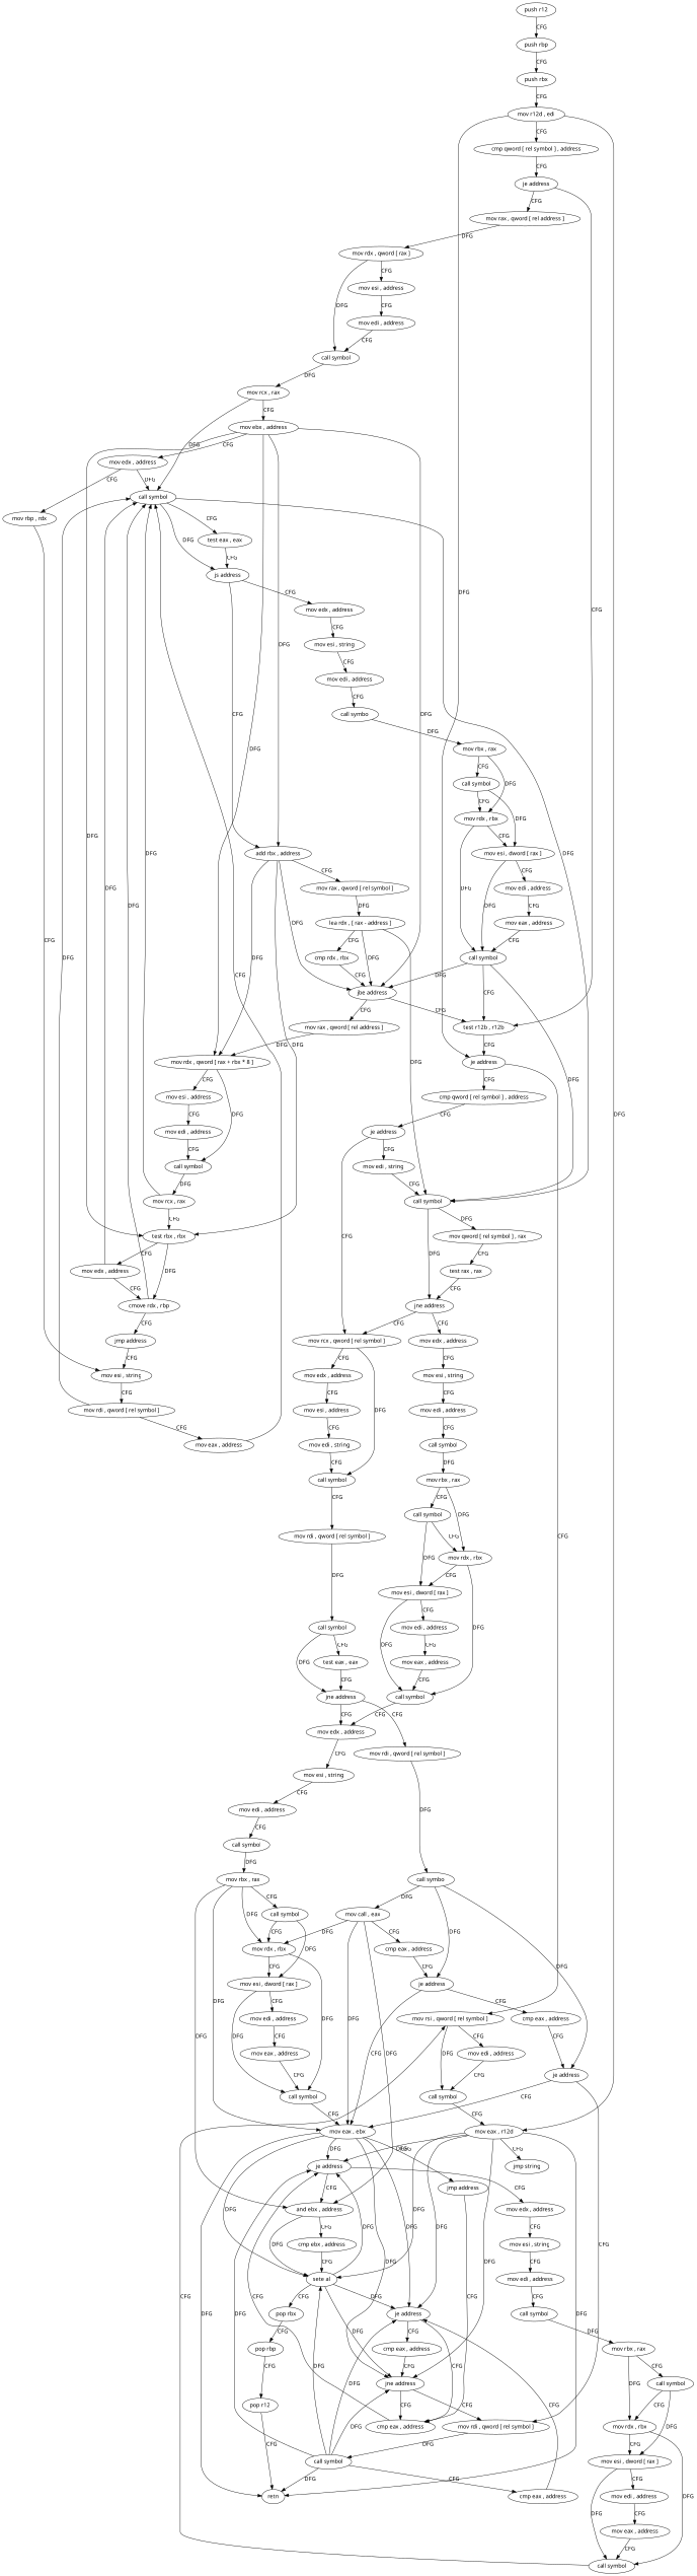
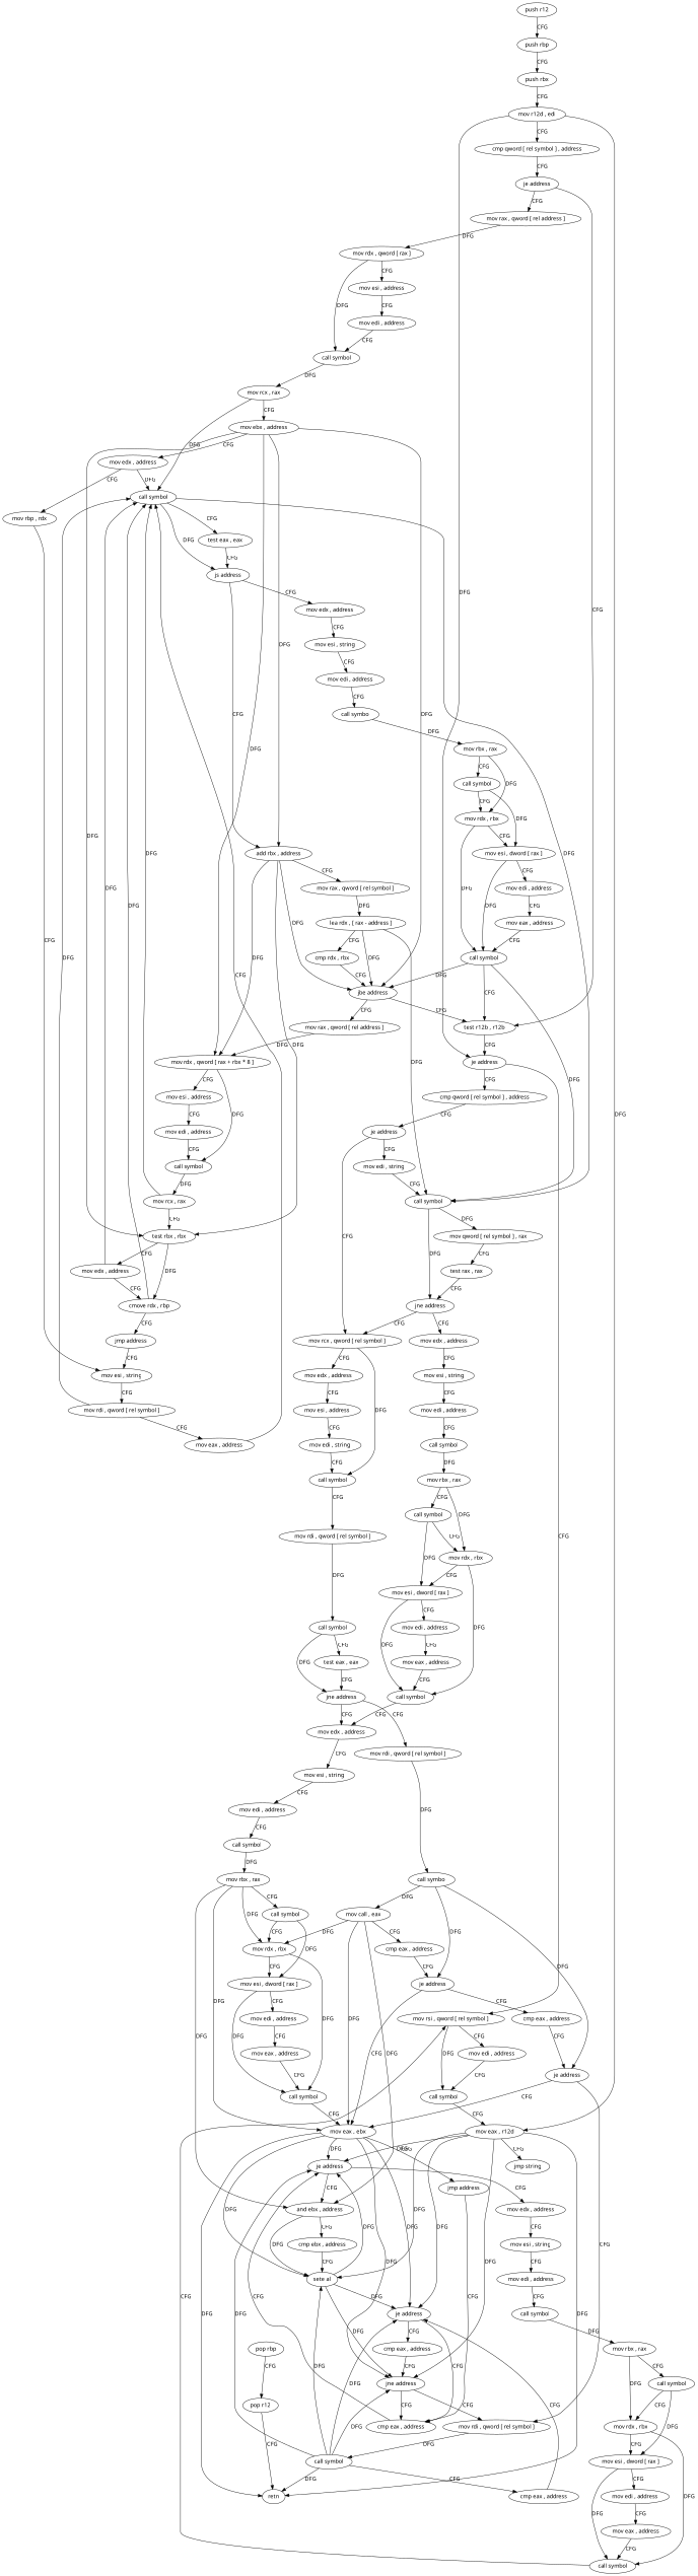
  digraph {
    fontname="Noto Sans"
    node [fontname="Noto Sans"]
    edge [fontname="Noto Sans"]
    n1 [label="push r12"]
    n2 [label="push rbp"]
    n3 [label="push rbx"]
    n4 [label="mov r12d , edi"]
    n5 [label="cmp qword [ rel symbol ] , address"]
    n6 [label="je address"]
    n7 [label="mov eax , r12d"]
    n8 [label="je address"]
    n9 [label="mov rsi , qword [ rel symbol ]"]
    n10 [label="cmp qword [ rel symbol ] , address"]
    n11 [label="jmp string"]
    n12 [label=retn]
    n13 [label="je address"]
    n14 [label="sete al"]
    n15 [label="je address"]
    n16 [label="jne address"]
    n17 [label="test r12b , r12b"]
    n18 [label="mov rax , qword [ rel address ]"]
    n19 [label="mov rdx , qword [ rax ]"]
    n20 [label="mov esi , address"]
    n21 [label="call symbol"]
    n22 [label="mov edi , address"]
    n23 [label="call symbol"]
    n24 [label="je address"]
    n25 [label="mov edi , string"]
    n26 [label="mov rcx , qword [ rel symbol ]"]
    n27 [label="mov edi , address"]
    n28 [label="mov rcx , rax"]
    n29 [label="mov ebx , address"]
    n30 [label="call symbol"]
    n31 [label="mov edx , address"]
    n32 [label="add rbx , address"]
    n33 [label="jbe address"]
    n34 [label="mov rdx , qword [ rax + rbx * 8 ]"]
    n35 [label="test rbx , rbx"]
    n36 [label="call symbol"]
    n37 [label="test eax , eax"]
    n38 [label="js address"]
    n39 [label="mov rbp , rdx"]
    n40 [label="mov rax , qword [ rel symbol ]"]
    n41 [label="mov rax , qword [ rel address ]"]
    n42 [label="mov esi , address"]
    n43 [label="call symbol"]
    n44 [label="mov edx , address"]
    n45 [label="cmove rdx , rbp"]
    n46 [label="mov esi , string"]
    n47 [label="mov rdi , qword [ rel symbol ]"]
    n48 [label="mov eax , address"]
    n49 [label="and ebx , address"]
    n50 [label="mov edx , address"]
-   n51 [label="pop rbx"]
    n52 [label="cmp eax , address"]
    n53 [label="cmp eax , address"]
    n54 [label="mov rdi , qword [ rel symbol ]"]
    n55 [label="pop rbp"]
    n56 [label="pop r12"]
    n57 [label="mov edx , address"]
    n58 [label="call symbol"]
    n59 [label="mov qword [ rel symbol ] , rax"]
    n60 [label="jne address"]
    n61 [label="mov esi , address"]
    n62 [label="mov rdi , qword [ rel symbol ]"]
    n63 [label="mov edx , address"]
    n64 [label="mov esi , string"]
    n65 [label="mov edi , address"]
    n66 [label="call symbol"]
    n67 [label="mov rbx , rax"]
    n68 [label="call symbol"]
    n69 [label="mov rdx , rbx"]
    n70 [label="mov esi , dword [ rax ]"]
    n71 [label="call symbol"]
    n72 [label="mov edi , address"]
    n73 [label="mov eax , address"]
    n74 [label="lea rdx , [ rax - address ]"]
    n75 [label="cmp rdx , rbx"]
    n76 [label="test rax , rax"]
    n77 [label="mov edx , address"]
    n78 [label="mov esi , string"]
    n79 [label="mov edi , address"]
    n80 [label="mov edi , string"]
    n81 [label="call symbol"]
    n82 [label="test eax , eax"]
    n83 [label="jne address"]
    n84 [label="mov edx , address"]
    n85 [label="mov rdi , qword [ rel symbol ]"]
    n86 [label="mov esi , string"]
    n87 [label="call symbol"]
    n88 [label="mov edi , address"]
    n89 [label="mov call , eax"]
    n90 [label="je address"]
    n91 [label="je address"]
    n92 [label="mov edi , address"]
    n93 [label="mov rcx , rax"]
    n94 [label="jmp address"]
    n95 [label="call symbol"]
    n96 [label="mov rbx , rax"]
    n97 [label="call symbol"]
    n98 [label="mov rdx , rbx"]
    n99 [label="mov esi , dword [ rax ]"]
    n100 [label="call symbol"]
    n101 [label="mov edi , address"]
    n102 [label="mov eax , address"]
    n103 [label="call symbol"]
    n104 [label="mov rbx , rax"]
    n105 [label="call symbol"]
    n106 [label="mov rdx , rbx"]
    n107 [label="mov eax , ebx"]
    n108 [label="mov esi , dword [ rax ]"]
    n109 [label="call symbol"]
    n110 [label="jmp address"]
    n111 [label="cmp ebx , address"]
    n112 [label="mov edi , address"]
    n113 [label="mov eax , address"]
    n114 [label="cmp eax , address"]
    n115 [label="cmp eax , address"]
    n116 [label="mov esi , string"]
    n117 [label="mov edi , address"]
    n118 [label="call symbol"]
    n119 [label="cmp eax , address"]
    n120 [label="call symbol"]
    n121 [label="mov rbx , rax"]
    n122 [label="call symbol"]
    n123 [label="mov rdx , rbx"]
    n124 [label="mov esi , dword [ rax ]"]
    n125 [label="call symbol"]
    n126 [label="mov edi , address"]
    n127 [label="mov eax , address"]
    n1 -> n2 [label=CFG]
    n2 -> n3 [label=CFG]
    n3 -> n4 [label=CFG]
    n4 -> n5 [label=CFG]
    n4 -> n6 [label=DFG]
    n4 -> n7 [label=DFG]
    n5 -> n8 [label=CFG]
    n6 -> n9 [label=CFG]
    n6 -> n10 [label=CFG]
    n7 -> n11 [label=CFG]
    n7 -> n12 [label=DFG]
    n7 -> n13 [label=DFG]
    n7 -> n14 [label=DFG]
    n7 -> n15 [label=DFG]
    n7 -> n16 [label=DFG]
    n8 -> n17 [label=CFG]
    n8 -> n18 [label=CFG]
    n9 -> n22 [label=CFG]
    n9 -> n23 [label=DFG]
    n10 -> n24 [label=CFG]
    n13 -> n49 [label=CFG]
    n13 -> n50 [label=CFG]
    n14 -> n13 [label=DFG]
    n14 -> n15 [label=DFG]
    n14 -> n16 [label=DFG]
-   n14 -> n51 [label=CFG]
    n15 -> n52 [label=CFG]
    n15 -> n53 [label=CFG]
    n16 -> n52 [label=CFG]
    n16 -> n54 [label=CFG]
    n17 -> n6 [label=CFG]
    n18 -> n19 [label=DFG]
    n19 -> n20 [label=CFG]
    n19 -> n21 [label=DFG]
    n20 -> n27 [label=CFG]
    n21 -> n28 [label=DFG]
    n22 -> n23 [label=CFG]
    n23 -> n7 [label=CFG]
    n24 -> n25 [label=CFG]
    n24 -> n26 [label=CFG]
    n25 -> n36 [label=CFG]
    n26 -> n57 [label=CFG]
    n26 -> n58 [label=DFG]
    n27 -> n21 [label=CFG]
    n28 -> n29 [label=CFG]
    n28 -> n30 [label=DFG]
    n29 -> n31 [label=CFG]
    n29 -> n32 [label=DFG]
    n29 -> n33 [label=DFG]
    n29 -> n34 [label=DFG]
    n29 -> n35 [label=DFG]
    n30 -> n36 [label=DFG]
    n30 -> n37 [label=CFG]
    n30 -> n38 [label=DFG]
    n31 -> n30 [label=DFG]
    n31 -> n39 [label=CFG]
    n32 -> n33 [label=DFG]
    n32 -> n34 [label=DFG]
    n32 -> n35 [label=DFG]
    n32 -> n40 [label=CFG]
    n33 -> n17 [label=CFG]
    n33 -> n41 [label=CFG]
    n34 -> n42 [label=CFG]
    n34 -> n43 [label=DFG]
    n35 -> n44 [label=CFG]
    n35 -> n45 [label=DFG]
    n36 -> n59 [label=DFG]
    n36 -> n60 [label=DFG]
    n37 -> n38 [label=CFG]
    n38 -> n32 [label=CFG]
    n38 -> n63 [label=CFG]
    n39 -> n46 [label=CFG]
    n40 -> n74 [label=DFG]
    n41 -> n34 [label=DFG]
    n42 -> n92 [label=CFG]
    n43 -> n93 [label=DFG]
    n44 -> n30 [label=DFG]
    n44 -> n45 [label=CFG]
    n45 -> n30 [label=DFG]
    n45 -> n94 [label=CFG]
    n46 -> n47 [label=CFG]
    n47 -> n30 [label=DFG]
    n47 -> n48 [label=CFG]
    n48 -> n30 [label=CFG]
    n49 -> n14 [label=DFG]
    n49 -> n111 [label=CFG]
    n50 -> n116 [label=CFG]
-   n51 -> n55 [label=CFG]
    n52 -> n13 [label=CFG]
    n53 -> n16 [label=CFG]
    n54 -> n118 [label=DFG]
    n55 -> n56 [label=CFG]
    n56 -> n12 [label=CFG]
    n57 -> n61 [label=CFG]
    n58 -> n62 [label=CFG]
    n59 -> n76 [label=CFG]
    n60 -> n26 [label=CFG]
    n60 -> n77 [label=CFG]
    n61 -> n80 [label=CFG]
    n62 -> n81 [label=DFG]
    n63 -> n64 [label=CFG]
    n64 -> n65 [label=CFG]
    n65 -> n66 [label=CFG]
    n66 -> n67 [label=DFG]
    n67 -> n68 [label=CFG]
    n67 -> n69 [label=DFG]
    n68 -> n69 [label=CFG]
    n68 -> n70 [label=DFG]
    n69 -> n70 [label=CFG]
    n69 -> n71 [label=DFG]
    n70 -> n71 [label=DFG]
    n70 -> n72 [label=CFG]
    n71 -> n17 [label=CFG]
    n71 -> n33 [label=DFG]
    n71 -> n36 [label=DFG]
    n72 -> n73 [label=CFG]
    n73 -> n71 [label=CFG]
    n74 -> n33 [label=DFG]
    n74 -> n36 [label=DFG]
    n74 -> n75 [label=CFG]
    n75 -> n33 [label=CFG]
    n76 -> n60 [label=CFG]
    n77 -> n78 [label=CFG]
    n78 -> n79 [label=CFG]
    n79 -> n95 [label=CFG]
    n80 -> n58 [label=CFG]
    n81 -> n82 [label=CFG]
    n81 -> n83 [label=DFG]
    n82 -> n83 [label=CFG]
    n83 -> n84 [label=CFG]
    n83 -> n85 [label=CFG]
    n84 -> n86 [label=CFG]
    n85 -> n87 [label=DFG]
    n86 -> n88 [label=CFG]
    n87 -> n89 [label=DFG]
    n87 -> n90 [label=DFG]
    n87 -> n91 [label=DFG]
    n88 -> n103 [label=CFG]
    n89 -> n49 [label=DFG]
    n89 -> n106 [label=DFG]
    n89 -> n107 [label=DFG]
    n89 -> n114 [label=CFG]
    n90 -> n107 [label=CFG]
    n90 -> n115 [label=CFG]
    n91 -> n54 [label=CFG]
    n91 -> n107 [label=CFG]
    n92 -> n43 [label=CFG]
    n93 -> n30 [label=DFG]
    n93 -> n35 [label=CFG]
    n94 -> n46 [label=CFG]
    n95 -> n96 [label=DFG]
    n96 -> n97 [label=CFG]
    n96 -> n98 [label=DFG]
    n97 -> n98 [label=CFG]
    n97 -> n99 [label=DFG]
    n98 -> n99 [label=CFG]
    n98 -> n100 [label=DFG]
    n99 -> n100 [label=DFG]
    n99 -> n101 [label=CFG]
    n100 -> n84 [label=CFG]
    n101 -> n102 [label=CFG]
    n102 -> n100 [label=CFG]
    n103 -> n104 [label=DFG]
    n104 -> n49 [label=DFG]
    n104 -> n105 [label=CFG]
    n104 -> n106 [label=DFG]
    n104 -> n107 [label=DFG]
    n105 -> n106 [label=CFG]
    n105 -> n108 [label=DFG]
    n106 -> n108 [label=CFG]
    n106 -> n109 [label=DFG]
    n107 -> n12 [label=DFG]
    n107 -> n13 [label=DFG]
    n107 -> n14 [label=DFG]
    n107 -> n15 [label=DFG]
    n107 -> n16 [label=DFG]
    n107 -> n110 [label=CFG]
    n108 -> n109 [label=DFG]
    n108 -> n112 [label=CFG]
    n109 -> n107 [label=CFG]
    n110 -> n52 [label=CFG]
    n111 -> n14 [label=CFG]
    n112 -> n113 [label=CFG]
    n113 -> n109 [label=CFG]
    n114 -> n90 [label=CFG]
    n115 -> n91 [label=CFG]
    n116 -> n117 [label=CFG]
    n117 -> n120 [label=CFG]
    n118 -> n12 [label=DFG]
    n118 -> n13 [label=DFG]
    n118 -> n14 [label=DFG]
    n118 -> n15 [label=DFG]
    n118 -> n16 [label=DFG]
    n118 -> n119 [label=CFG]
    n119 -> n15 [label=CFG]
    n120 -> n121 [label=DFG]
    n121 -> n122 [label=CFG]
    n121 -> n123 [label=DFG]
    n122 -> n123 [label=CFG]
    n122 -> n124 [label=DFG]
    n123 -> n124 [label=CFG]
    n123 -> n125 [label=DFG]
    n124 -> n125 [label=DFG]
    n124 -> n126 [label=CFG]
    n125 -> n9 [label=CFG]
    n126 -> n127 [label=CFG]
    n127 -> n125 [label=CFG]
  }
